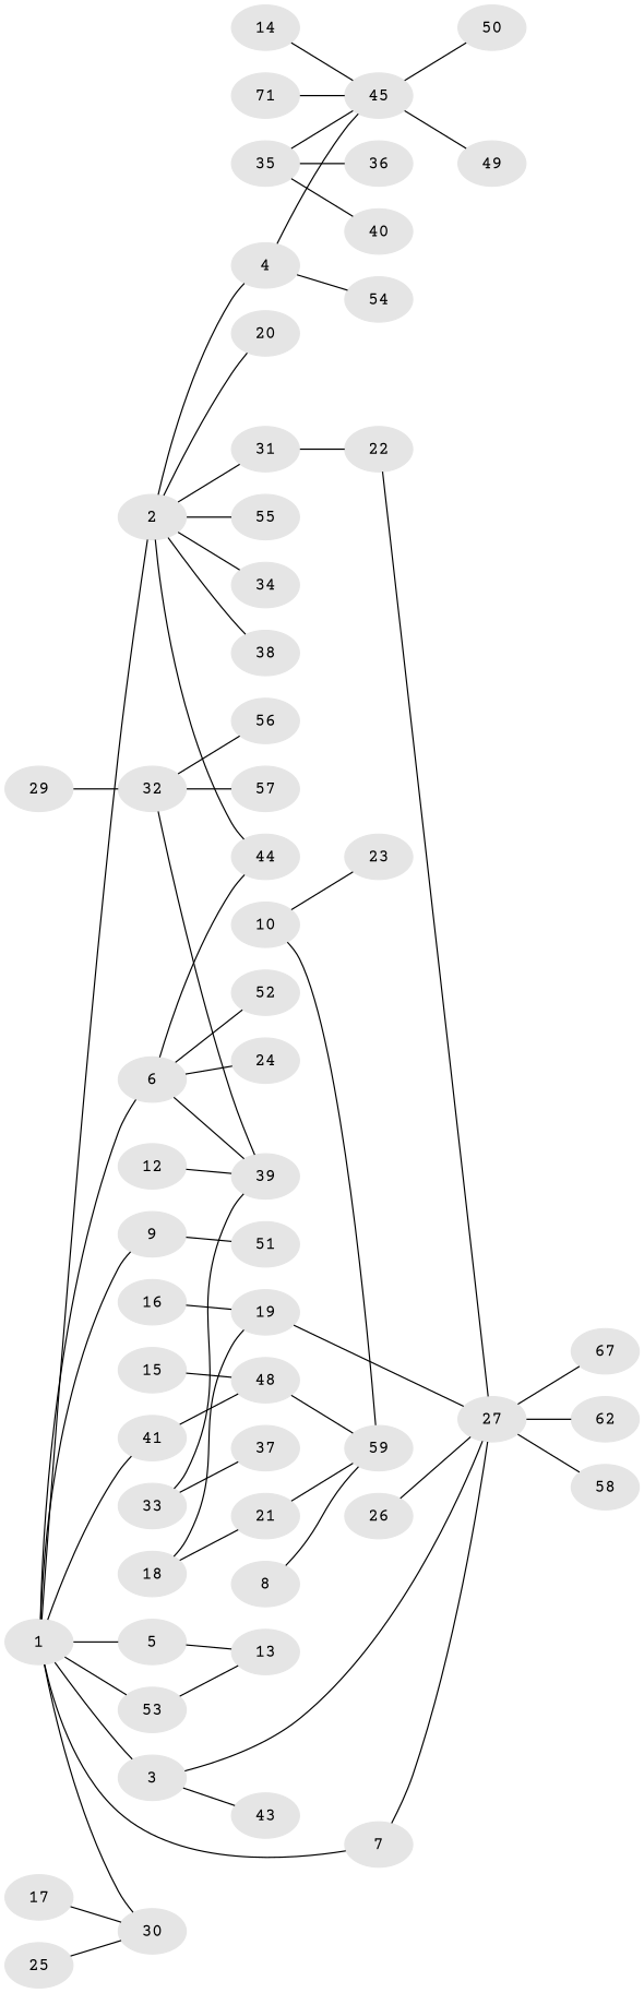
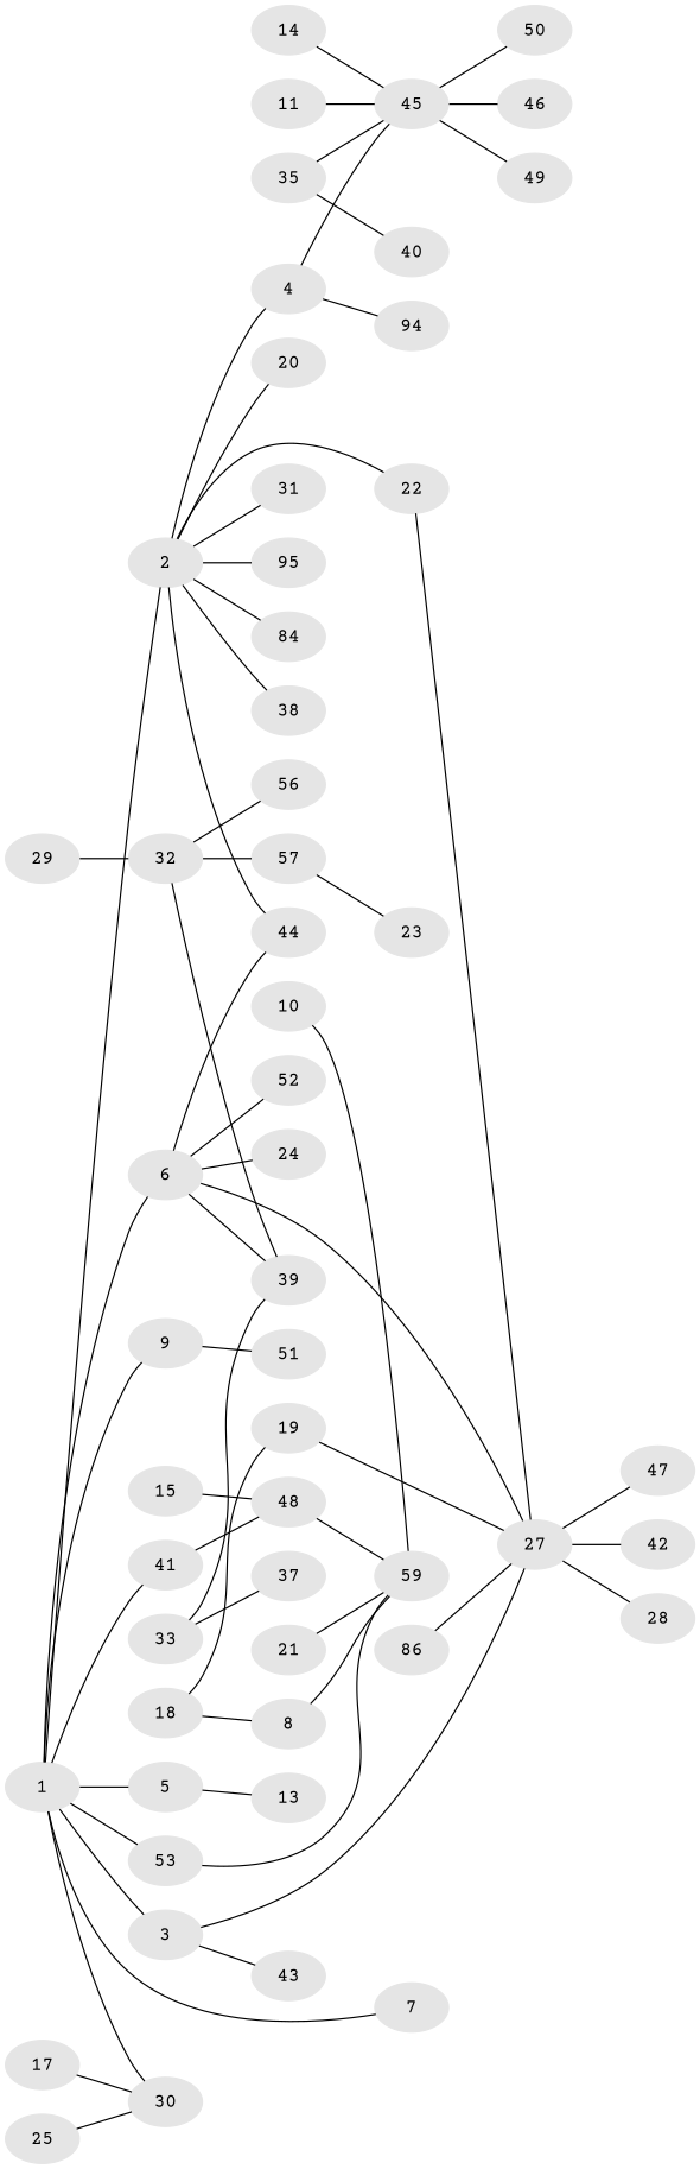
  graph {
    fontname="Courier Prime"
    rankdir=LR
    node [color=gray90 fontname="Courier Prime" style=filled]
    edge [fontname="Courier Prime" weight=1.0]
    1
    2
    3
    5
    6
    7
    9
    30
    41
    53
    4
    20
    22
    31
-   34
+   34 [label=84]
    38
    44
-   55
+   55 [label=95]
    27
    43
    13
    24
    39
    52
    51
    48
    59
    45
-   54
-   47 [label=67]
-   42 [label=62]
-   58
+   54 [label=94]
+   47
+   42
+   58 [label=28]
+   46
    49
    50
    8
    10
    23
-   11 [label=71]
-   12
+   11
    14
    15
-   16
    19
    17
    18
    21
    25
-   26
+   26 [label=86]
    32
    56
    57
    29
    33
    37
    35
-   36
    40
    1 -- 2
    1 -- 3
    1 -- 5
    1 -- 6
    1 -- 7
    1 -- 9
    1 -- 30
    1 -- 41
    1 -- 53
    2 -- 4
    2 -- 20
-   31 -- 22
+   2 -- 22
    2 -- 31
    2 -- 34
    2 -- 38
    2 -- 44
    2 -- 55
    3 -- 27
    3 -- 43
    5 -- 13
    6 -- 44
-   7 -- 27
+   6 -- 27
    6 -- 24
    6 -- 39
    6 -- 52
    9 -- 51
    41 -- 48
-   53 -- 13
+   53 -- 59
    4 -- 45
    4 -- 54
    22 -- 27
    27 -- 47
    27 -- 42
    27 -- 58
    48 -- 59
+   45 -- 46
    45 -- 49
    45 -- 50
    8 -- 59
    10 -- 59
-   10 -- 23
+   57 -- 23
    11 -- 45
-   12 -- 39
    14 -- 45
    15 -- 48
-   16 -- 19
    19 -- 27
    17 -- 30
    18 -- 19
-   18 -- 21
+   18 -- 8
    21 -- 59
    25 -- 30
    26 -- 27
    32 -- 39
    32 -- 56
    32 -- 57
    29 -- 32
    33 -- 39
    33 -- 37
    35 -- 45
-   35 -- 36
    35 -- 40
  }
